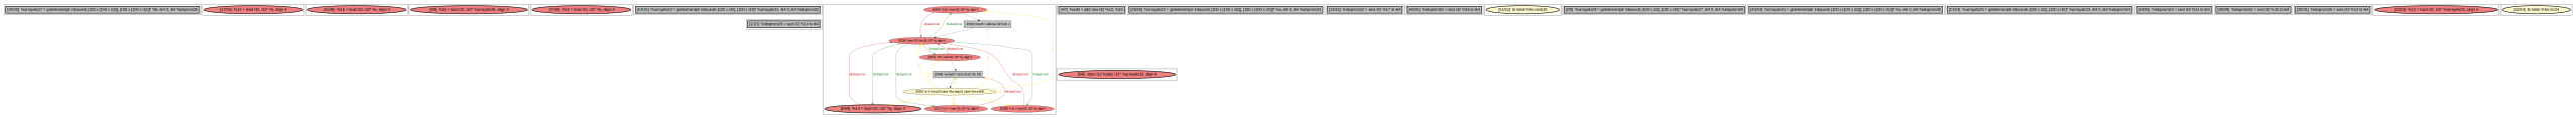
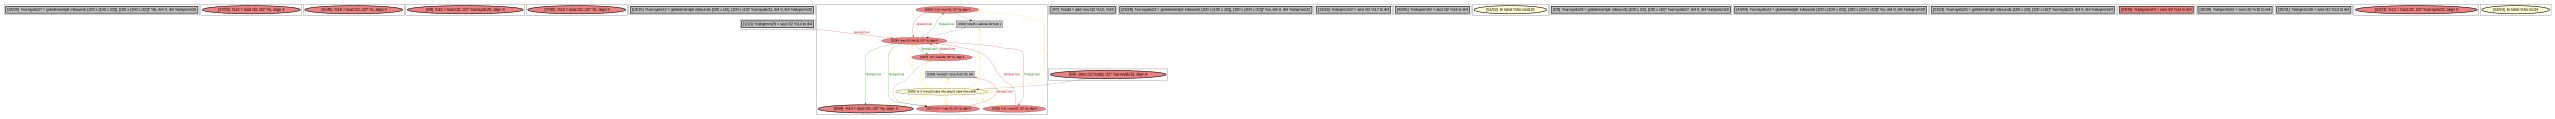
  digraph {
    fontname="Liberation Sans"
    node [fillcolor=grey fontname="Liberation Sans" fontsize=20 penwidth=3.0 shape=rectangle style=filled]
    edge [color=gold fontcolor=gold fontname="Liberation Sans" penwidth=1.0 style=solid]
    n1 [label="[29/30]  %arrayidx27 = getelementptr inbounds [100 x [100 x i32]], [100 x [100 x i32]]* %b, i64 0, i64 %idxprom26"]
    n2 [fillcolor=lightcoral label="[27/32]  %13 = load i32, i32* %i, align 4" shape=ellipse]
    n3 [fillcolor=lightcoral label="[41/46]  %16 = load i32, i32* %i, align 4" shape=ellipse]
    n4 [fillcolor=lightcoral label="[3/8]  %15 = load i32, i32* %arrayidx29, align 4" shape=ellipse]
    n5 [fillcolor=lightcoral label="[37/40]  %10 = load i32, i32* %i, align 4" shape=ellipse]
    n6 [label="[14/15]  %arrayidx33 = getelementptr inbounds [100 x i32], [100 x i32]* %arrayidx31, i64 0, i64 %idxprom32"]
    n7 [label="[1/10]  %idxprom28 = sext i32 %14 to i64"]
    n8 [label="[4/7]  %add = add nsw i32 %12, %15"]
    n9 [fillcolor=lightcoral label="[49/50]  %18 = load i32, i32* %j, align 4" shape=ellipse fontsize="" penwidth=""]
    n10 [label="[47/48]  %inc35 = add nsw i32 %18, 1" fontsize="" penwidth=""]
    n11 [fillcolor=lightcoral label="[11/58]  store i32 %inc35, i32* %j, align 4" shape=ellipse fontsize="" penwidth=""]
    n12 [fillcolor=lightcoral label="[0/59]  %14 = load i32, i32* %j, align 4" shape=ellipse]
    n13 [fillcolor=lightcoral label="[12/17]  %17 = load i32, i32* %j, align 4" shape=ellipse fontsize="" penwidth=""]
    n14 [fillcolor=lightcoral label="[33/36]  %11 = load i32, i32* %j, align 4" shape=ellipse fontsize="" penwidth=""]
    n15 [fillcolor=lightcoral label="[18/57]  %9 = load i32, i32* %j, align 4" shape=ellipse fontsize="" penwidth=""]
    n16 [fillcolor=lemonchiffon label="[20/55]  br i1 %cmp20, label %for.body21, label %for.end36" shape=ellipse fontsize="" penwidth=""]
    n17 [label="[19/56]  %cmp20 = icmp slt i32 %9, 100" fontsize="" penwidth=""]
    n18 [label="[25/26]  %arrayidx23 = getelementptr inbounds [100 x [100 x i32]], [100 x [100 x i32]]* %a, i64 0, i64 %idxprom22"]
    n19 [fillcolor=lightcoral label="[5/6]  store i32 %add, i32* %arrayidx33, align 4" shape=ellipse]
    n20 [label="[13/16]  %idxprom32 = sext i32 %17 to i64"]
    n21 [label="[42/45]  %idxprom30 = sext i32 %16 to i64"]
    n22 [fillcolor=lemonchiffon label="[51/52]  br label %for.cond19" shape=ellipse]
    n23 [label="[2/9]  %arrayidx29 = getelementptr inbounds [100 x i32], [100 x i32]* %arrayidx27, i64 0, i64 %idxprom28"]
    n24 [label="[43/44]  %arrayidx31 = getelementptr inbounds [100 x [100 x i32]], [100 x [100 x i32]]* %c, i64 0, i64 %idxprom30"]
    n25 [label="[21/24]  %arrayidx25 = getelementptr inbounds [100 x i32], [100 x i32]* %arrayidx23, i64 0, i64 %idxprom24"]
-   n26 [label="[34/35]  %idxprom24 = sext i32 %11 to i64"]
+   n26 [fillcolor=lightcoral label="[34/35]  %idxprom24 = sext i32 %11 to i64"]
    n27 [label="[38/39]  %idxprom22 = sext i32 %10 to i64"]
    n28 [label="[28/31]  %idxprom26 = sext i32 %13 to i64"]
    n29 [fillcolor=lightcoral label="[22/23]  %12 = load i32, i32* %arrayidx25, align 4" shape=ellipse]
    n30 [fillcolor=lemonchiffon label="[53/54]  br label %for.inc34" shape=ellipse]
    subgraph cluster_1 {
      n1
    }
    subgraph cluster_2 {
      n2
    }
    subgraph cluster_3 {
      n3
    }
    subgraph cluster_4 {
      n4
    }
    subgraph cluster_5 {
      n5
    }
    subgraph cluster_6 {
      n6
    }
    subgraph cluster_7 {
      n7
    }
    subgraph cluster_8 {
      n8
    }
    subgraph cluster_9 {
      n9
      n10
      n11
      n12
      n13
      n14
      n15
      n16
      n17
    }
    subgraph cluster_10 {
      n18
    }
    subgraph cluster_11 {
      n19
    }
    subgraph cluster_12 {
      n20
    }
    subgraph cluster_13 {
      n21
    }
    subgraph cluster_14 {
      n22
    }
    subgraph cluster_15 {
      n23
    }
    subgraph cluster_16 {
      n24
    }
    subgraph cluster_17 {
      n25
    }
    subgraph cluster_18 {
      n26
    }
    subgraph cluster_19 {
      n27
    }
    subgraph cluster_20 {
      n28
    }
    subgraph cluster_21 {
      n29
    }
    subgraph cluster_22 {
      n30
    }
    n9 -> n10 [color=black fontcolor=black penwidth=0.5]
    n9 -> n11 [color=firebrick3 fontcolor=firebrick3 label="A|indep|Const"]
    n10 -> n11 [color=black fontcolor=black penwidth=0.5]
    n11 -> n9 [color=forestgreen fontcolor=forestgreen label="T|indep|Const"]
    n11 -> n12 [color=forestgreen fontcolor=forestgreen label="T|indep|Const"]
    n11 -> n13 [color=forestgreen fontcolor=forestgreen label="T|indep|Const"]
-   n11 -> n14 [color=forestgreen fontcolor=forestgreen label="T|indep|Const"]
+   n11 -> n14 [color=firebrick3 fontcolor=forestgreen label="T|indep|Const"]
    n11 -> n15 [color=forestgreen fontcolor=forestgreen label="T|indep|Const"]
-   n12 -> n11 [color=firebrick3 fontcolor=firebrick3 label="A|indep|Const"]
+   n7 -> n11 [color=firebrick3 fontcolor=firebrick3 label="A|indep|Const"]
    n13 -> n17 [color=firebrick3 fontcolor=firebrick3 label="A|indep|Const"]
    n14 -> n11 [color=firebrick3 fontcolor=firebrick3 label="A|indep|Const"]
    n15 -> n11 [color=firebrick3 fontcolor=firebrick3 label="A|indep|Const"]
-   n15 -> n17 [color=black fontcolor=black penwidth=0.5]
+   n15 -> n13 [color=black fontcolor=black penwidth=0.5]
    n16 -> n9 [label=C]
    n16 -> n10 [label=C]
    n16 -> n11 [label=C]
    n16 -> n12 [label=C]
    n16 -> n13 [label=C]
    n16 -> n14 [label=C]
    n16 -> n15 [label=C]
    n16 -> n16 [label=C]
    n16 -> n17 [label=C]
-   n17 -> n16 [color=black fontcolor=black penwidth=0.5]
+   n19 -> n16 [color=black fontcolor=black penwidth=0.5]
  }
